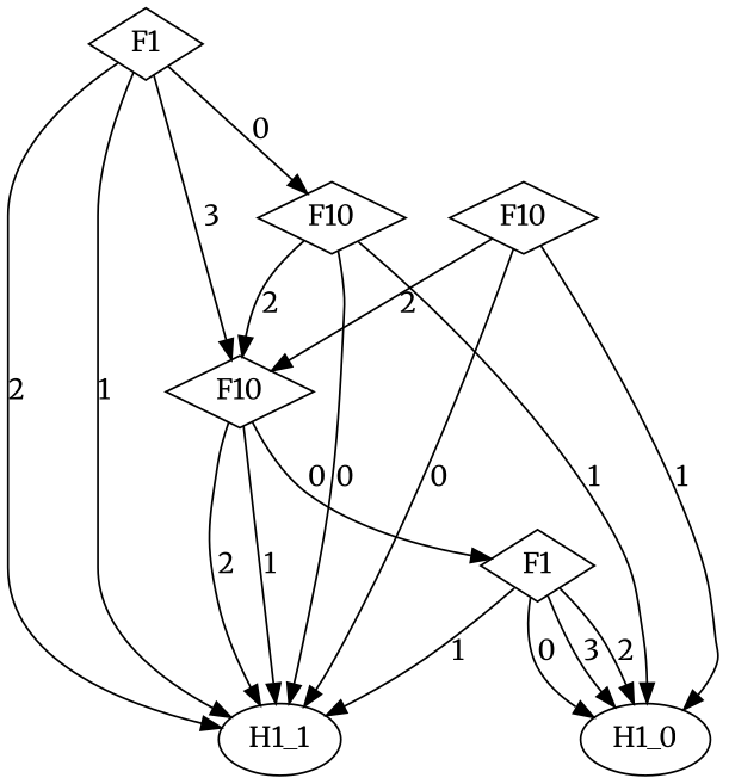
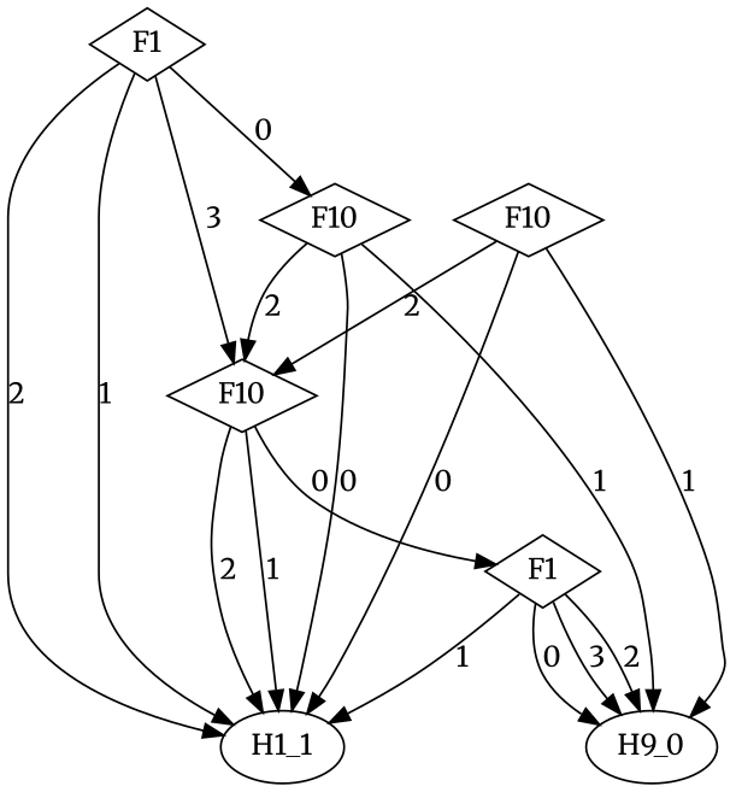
  digraph {
    fontname=Merriweather
    node [fontname=Merriweather shape=diamond]
    edge [fontname=Merriweather]
-   n1 [label=H1_0 shape=""]
+   n1 [label=H9_0 shape=""]
    n2 [label=H1_1 shape=""]
    n3 [label=F1]
    n4 [label=F10]
    n5 [label=F10]
    n6 [label=F10]
    n7 [label=F1]
    n3 -> n1 [label=3]
    n3 -> n1 [label=2]
    n3 -> n1 [label=0]
    n3 -> n2 [label=1]
    n4 -> n2 [label=2]
    n4 -> n2 [label=1]
    n4 -> n3 [label=0]
    n5 -> n1 [label=1]
    n5 -> n2 [label=0]
    n5 -> n4 [label=2]
    n6 -> n1 [label=1]
    n6 -> n2 [label=0]
    n6 -> n4 [label=2]
    n7 -> n2 [label=2]
    n7 -> n2 [label=1]
    n7 -> n4 [label=3]
    n7 -> n5 [label=0]
  }
